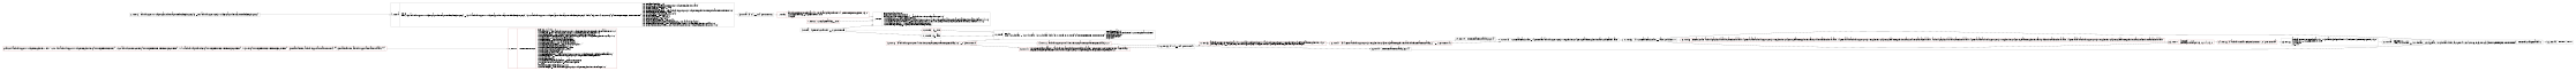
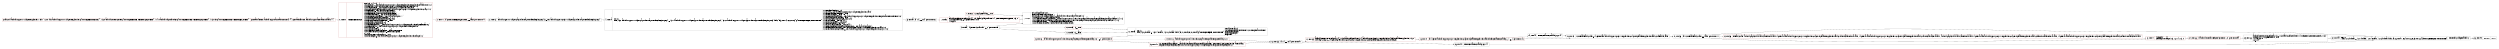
  digraph {
    rankdir=LR
    node [color=gray40 shape=record]
    edge [arrowhead=onormal]
    n1 [color=brown label="{0\:\ 0x0000|MTH_ENTER_BLOCK\l|super(r13, r14, r15)\lr12.mObserver = new android.support.p003v7.widget.RecyclerView.RecyclerViewDataObserver(r12)\lr12.mRecycler = new android.support.p003v7.widget.RecyclerView.Recycler(r12)\lr12.mViewInfoStore = new android.support.p003v7.widget.ViewInfoStore()\lr12.mUpdateChildViewsRunnable = new android.support.p003v7.widget.RecyclerView.C04981(r12)\lr12.mTempRect = new android.graphics.Rect()\lr12.mTempRect2 = new android.graphics.Rect()\lr12.mTempRectF = new android.graphics.RectF()\lr12.mItemDecorations = new java.util.ArrayList\<\>()\lr12.mOnItemTouchListeners = new java.util.ArrayList\<\>()\lr12.mInterceptRequestLayoutDepth = 0\lr12.mDataSetHasChangedAfterLayout = false\lr12.mDispatchItemsChangedEvent = false\lr12.mLayoutOrScrollCounter = 0\lr12.mDispatchScrollCounter = 0\lr12.mEdgeEffectFactory = new android.support.p003v7.widget.RecyclerView.EdgeEffectFactory()\lr12.mItemAnimator = new android.support.p003v7.widget.DefaultItemAnimator()\lr12.mScrollState = 0\lr12.mScrollPointerId = \-1\lr12.mScaledHorizontalScrollFactor = Float.MIN_VALUE\lr12.mScaledVerticalScrollFactor = Float.MIN_VALUE\lr2 = true\lr12.mPreserveFocusAfterLayout = true\lr12.mViewFlinger = new android.support.p003v7.widget.RecyclerView.ViewFlinger(r12)\l}"]
+   n2 [color=brown label="{1\:\ 0x0071|if (ALLOW_THREAD_GAP_WORK == false) goto L_0x0079\l}"]
    n3 [label="{2\:\ 0x0073|android.support.v7.widget.GapWorker$LayoutPrefetchRegistryImpl r3 = new android.support.p003v7.widget.GapWorker.LayoutPrefetchRegistryImpl()\l}"]
    n4 [label="{4\:\ 0x007a|PHI: r3 \l  PHI: (r3v2 android.support.v7.widget.GapWorker$LayoutPrefetchRegistryImpl) = (r3v19 android.support.v7.widget.GapWorker$LayoutPrefetchRegistryImpl), (r3v20 android.support.v7.widget.GapWorker$LayoutPrefetchRegistryImpl) binds: [B:3:0x0079, B:2:0x0073] A[DONT_GENERATE, DONT_INLINE]\l|r12.mPrefetchRegistry = r3\lr12.mState = new android.support.p003v7.widget.RecyclerView.State()\lr12.mItemsAddedOrRemoved = false\lr12.mItemsChanged = false\lr12.mItemAnimatorListener = new android.support.p003v7.widget.RecyclerView.ItemAnimatorRestoreListener(r12)\lr12.mPostedAnimatorRunner = false\lr12.mMinMaxLayoutPositions = new int[2]\lr12.mScrollOffset = new int[2]\lr12.mScrollConsumed = new int[2]\lr12.mNestedOffsets = new int[2]\lr12.mScrollStepConsumed = new int[2]\lr12.mPendingAccessibilityImportanceChange = new java.util.ArrayList()\lr12.mItemAnimatorRunner = new android.support.p003v7.widget.RecyclerView.C04992(r12)\lr12.mViewInfoProcessCallback = new android.support.p003v7.widget.RecyclerView.C05014(r12)\l}"]
    n5 [label="{5\:\ 0x00ba|if (r14 == null) goto L_0x00cc\l}"]
    n6 [color=brown label="{6\:\ 0x00bc|android.content.res.TypedArray r4 = r13.obtainStyledAttributes(r14, CLIP_TO_PADDING_ATTR, r15, 0)\lr12.mClipToPadding = r4.getBoolean(0, true)\lr4.recycle()\l}"]
-   n7 [label="{8\:\ 0x00ce|getOverScrollMode(true)\lsetFocusableInTouchMode(true)\landroid.view.ViewConfiguration r4 = android.view.ViewConfiguration.get(r13)\lr12.mTouchSlop = r4.getScaledTouchSlop()\lr12.mScaledHorizontalScrollFactor = android.support.p000v4.view.ViewConfigurationCompat.getScaledHorizontalScrollFactor(r4, r13)\lr12.mScaledVerticalScrollFactor = android.support.p000v4.view.ViewConfigurationCompat.getScaledVerticalScrollFactor(r4, r13)\lr12.mMinFlingVelocity = r4.getScaledMinimumFlingVelocity()\lr12.mMaxFlingVelocity = r4.getScaledMaximumFlingVelocity()\l}"]
+   n7 [label="{8\:\ 0x00ce|setScrollContainer(true)\lsetFocusableInTouchMode(true)\landroid.view.ViewConfiguration r4 = android.view.ViewConfiguration.get(r13)\lr12.mTouchSlop = r4.getScaledTouchSlop()\lr12.mScaledHorizontalScrollFactor = android.support.p000v4.view.ViewConfigurationCompat.getScaledHorizontalScrollFactor(r4, r13)\lr12.mScaledVerticalScrollFactor = android.support.p000v4.view.ViewConfigurationCompat.getScaledVerticalScrollFactor(r4, r13)\lr12.mMinFlingVelocity = r4.getScaledMinimumFlingVelocity()\lr12.mMaxFlingVelocity = r4.getScaledMaximumFlingVelocity()\l}"]
    n8 [color=brown label="{7\:\ 0x00cc|r12.mClipToPadding = true\l}"]
    n9 [label="{9\:\ 0x00fa|if (getOverScrollMode() != 2) goto L_0x00fe\l}"]
    n10 [color=brown label="{10\:\ 0x00fc|r3 = true\l}"]
    n11 [label="{11\:\ 0x00fe|r3 = false\l}"]
    n12 [label="{12\:\ 0x00ff|PHI: r3 \l  PHI: (r3v6 boolean) = (r3v17 boolean), (r3v18 boolean) binds: [B:11:0x00fe, B:10:0x00fc] A[DONT_GENERATE, DONT_INLINE]\l|setWillNotDraw(r3)\lr12.mItemAnimator.setListener(r12.mItemAnimatorListener)\linitAdapterManager()\linitChildrenHelper()\linitAutofill()\l}"]
    n13 [color=brown label="{13\:\ 0x0116|if (android.support.p000v4.view.ViewCompat.getImportantForAccessibility(r12) != 0) goto L_0x011b\l}"]
    n14 [color=brown label="{14\:\ 0x0118|android.support.p000v4.view.ViewCompat.setImportantForAccessibility(r12, 1)\l}"]
    n15 [color=brown label="{15\:\ 0x011b|r12.mAccessibilityManager = (android.view.accessibility.AccessibilityManager) getContext().getSystemService(\"accessibility\")\lsetAccessibilityDelegateCompat(new android.support.p003v7.widget.RecyclerViewAccessibilityDelegate(r12))\l}"]
    n16 [label="{16\:\ 0x0133|if (r14 == null) goto L_0x0197\l}"]
    n17 [color=brown label="{17\:\ 0x0135|android.content.res.TypedArray r4 = r13.obtainStyledAttributes(r14, android.support.p003v7.recyclerview.C0430R.styleable.RecyclerView, r15, 0)\ljava.lang.String r8 = r4.getString(android.support.p003v7.recyclerview.C0430R.styleable.RecyclerView_layoutManager)\l}"]
    n18 [label="{26\:\ 0x0197|setDescendantFocusability(262144)\l}"]
    n19 [color=brown label="{18\:\ 0x0147|if (r4.getInt(android.support.p003v7.recyclerview.C0430R.styleable.RecyclerView_android_descendantFocusability, \-1) != \-1) goto L_0x014c\l}"]
-   n20 [label="{27\:\ 0x019a|NESTED: r2 \l  PHI: (r2v2 boolean) = (r2v1 boolean), (r2v1 boolean), (r2v3 boolean) binds: [B:26:0x0197, B:24:0x0186, B:25:0x0188] A[DONT_GENERATE, DONT_INLINE]\l|setNestedScrollingEnabled(r2)\l}"]
+   n20 [label="{27\:\ 0x019a|PHI: r2 \l  PHI: (r2v2 boolean) = (r2v1 boolean), (r2v1 boolean), (r2v3 boolean) binds: [B:26:0x0197, B:24:0x0186, B:25:0x0188] A[DONT_GENERATE, DONT_INLINE]\l|setNestedScrollingEnabled(r2)\l}"]
    n21 [label="{19\:\ 0x0149|setDescendantFocusability(262144)\l}"]
    n22 [label="{20\:\ 0x014c|r12.mEnableFastScroller = r4.getBoolean(android.support.p003v7.recyclerview.C0430R.styleable.RecyclerView_fastScrollEnabled, false)\l}"]
    n23 [label="{21\:\ 0x0156|if (r12.mEnableFastScroller == false) goto L_0x0177\l}"]
    n24 [color=brown label="{22\:\ 0x0158|initFastScroller((android.graphics.drawable.StateListDrawable) r4.getDrawable(android.support.p003v7.recyclerview.C0430R.styleable.RecyclerView_fastScrollVerticalThumbDrawable), r4.getDrawable(android.support.p003v7.recyclerview.C0430R.styleable.RecyclerView_fastScrollVerticalTrackDrawable), (android.graphics.drawable.StateListDrawable) r4.getDrawable(android.support.p003v7.recyclerview.C0430R.styleable.RecyclerView_fastScrollHorizontalThumbDrawable), r4.getDrawable(android.support.p003v7.recyclerview.C0430R.styleable.RecyclerView_fastScrollHorizontalTrackDrawable))\l}"]
    n25 [color=brown label="{23\:\ 0x0177|r4.recycle()\lcreateLayoutManager(r13, r8, r14, r15, 0)\l}"]
    n26 [color=brown label="{24\:\ 0x0186|if (android.os.Build.VERSION.SDK_INT \< 21) goto L_0x019a\l}"]
    n27 [label="{25\:\ 0x0188|android.content.res.TypedArray r13 = r13.obtainStyledAttributes(r14, NESTED_SCROLLING_ATTRS, r15, 0)\lboolean r14 = r13.getBoolean(0, true)\lr13.recycle()\lr2 = r14\l}"]
    n28 [label="{28\:\ 0x019d|RETURN\l|return\l}"]
    n29 [color=brown label="{public void android.support.v7.widget.RecyclerView.\<init\>((r12v0 'this' android.support.v7.widget.RecyclerView A[IMMUTABLE_TYPE, THIS]), (r13v0 android.content.Context A[IMMUTABLE_TYPE, METHOD_ARGUMENT]), (r14v0 android.util.AttributeSet A[IMMUTABLE_TYPE, METHOD_ARGUMENT]), (r15v0 int A[IMMUTABLE_TYPE, METHOD_ARGUMENT]))  | Annotation[BUILD, android.support.annotation.NonNull, \{\}], Annotation[BUILD, android.support.annotation.Nullable, \{\}], \l}"]
+   n1 -> n2 [arrowhead=odot]
+   n2 -> n3 [arrowhead=odot style=dashed]
    n3 -> n4
    n4 -> n5 [arrowhead=odot]
    n5 -> n6 [style=dashed]
    n6 -> n7
    n8 -> n7 [arrowhead=normal]
    n9 -> n7 [arrowhead=normal]
    n9 -> n10 [style=dashed]
    n9 -> n11 [arrowhead=odot]
    n10 -> n12
    n11 -> n12 [arrowhead=normal]
    n13 -> n12 [arrowhead=odot]
    n13 -> n14 [arrowhead=odot style=dashed]
    n13 -> n15
    n14 -> n16 [arrowhead=normal]
    n15 -> n16
    n16 -> n17 [arrowhead=normal style=dashed]
    n16 -> n18 [arrowhead=normal]
    n17 -> n19
    n18 -> n20 [arrowhead=normal]
    n19 -> n21 [arrowhead=odot style=dashed]
    n19 -> n22 [arrowhead=normal]
    n20 -> n28 [arrowhead=normal]
    n21 -> n22 [arrowhead=normal]
    n22 -> n23 [arrowhead=normal]
    n23 -> n20
    n23 -> n24 [arrowhead=odot style=dashed]
    n23 -> n25 [arrowhead=odot]
    n24 -> n25 [arrowhead=odot]
    n25 -> n26
    n26 -> n27 [style=dashed]
    n27 -> n20 [arrowhead=odot]
    n29 -> n1
  }
